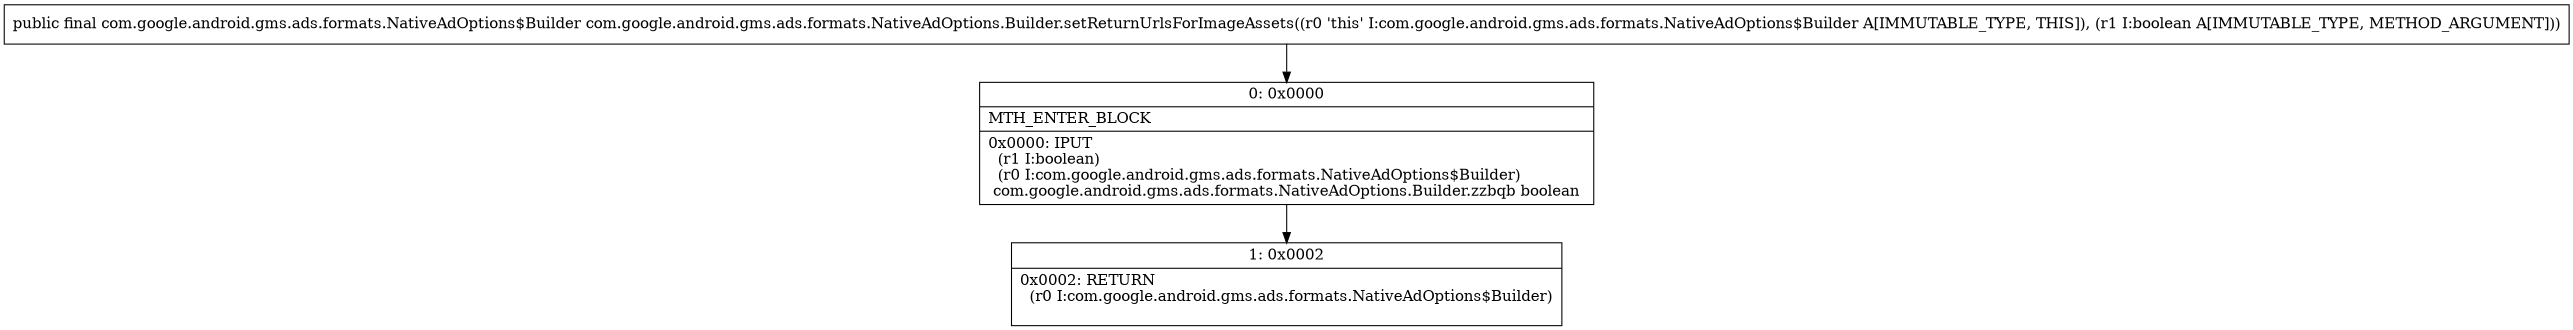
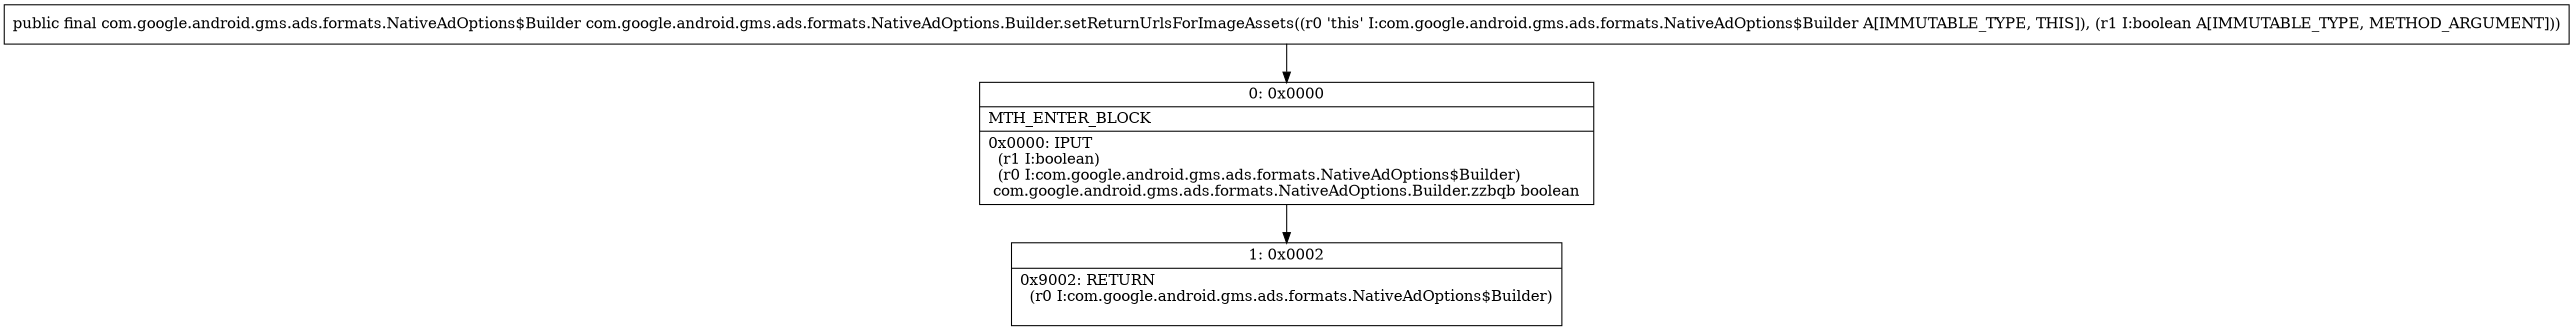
  digraph {
    node [shape=record]
    n1 [label="{0\:\ 0x0000|MTH_ENTER_BLOCK\l|0x0000: IPUT  \l  (r1 I:boolean)\l  (r0 I:com.google.android.gms.ads.formats.NativeAdOptions$Builder)\l com.google.android.gms.ads.formats.NativeAdOptions.Builder.zzbqb boolean \l}"]
-   n2 [label="{1\:\ 0x0002|0x0002: RETURN  \l  (r0 I:com.google.android.gms.ads.formats.NativeAdOptions$Builder)\l \l}"]
+   n2 [label="{1\:\ 0x0002|0x9002: RETURN  \l  (r0 I:com.google.android.gms.ads.formats.NativeAdOptions$Builder)\l \l}"]
    n3 [label="{public final com.google.android.gms.ads.formats.NativeAdOptions$Builder com.google.android.gms.ads.formats.NativeAdOptions.Builder.setReturnUrlsForImageAssets((r0 'this' I:com.google.android.gms.ads.formats.NativeAdOptions$Builder A[IMMUTABLE_TYPE, THIS]), (r1 I:boolean A[IMMUTABLE_TYPE, METHOD_ARGUMENT])) }"]
    n1 -> n2
    n3 -> n1
  }
